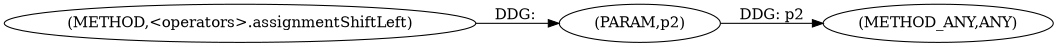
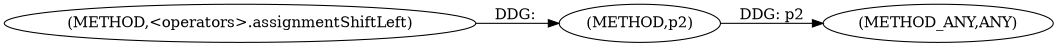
  digraph {
    rankdir=LR
    n1 [label="(METHOD,&lt;operators&gt;.assignmentShiftLeft)"]
-   n2 [label="(PARAM,p2)"]
+   n2 [label="(METHOD,p2)"]
    n3 [label="(METHOD_ANY,ANY)"]
    n1 -> n2 [label="DDG: "]
    n2 -> n3 [label="DDG: p2"]
  }
